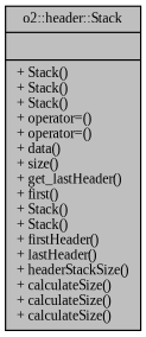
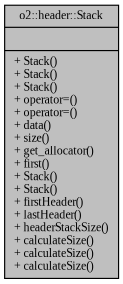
  digraph {
    fontname="Liberation Serif"
-   n1 [color=black fillcolor=grey75 fontcolor=black fontname="Liberation Serif" fontsize=10 height=0.2 label="{o2::header::Stack\n||+ Stack()\l+ Stack()\l+ Stack()\l+ operator=()\l+ operator=()\l+ data()\l+ size()\l+ get_lastHeader()\l+ first()\l+ Stack()\l+ Stack()\l+ firstHeader()\l+ lastHeader()\l+ headerStackSize()\l+ calculateSize()\l+ calculateSize()\l+ calculateSize()\l}" shape=record style=filled width=0.4]
+   n1 [color=black fillcolor=grey75 fontcolor=black fontname="Liberation Serif" fontsize=10 height=0.2 label="{o2::header::Stack\n||+ Stack()\l+ Stack()\l+ Stack()\l+ operator=()\l+ operator=()\l+ data()\l+ size()\l+ get_allocator()\l+ first()\l+ Stack()\l+ Stack()\l+ firstHeader()\l+ lastHeader()\l+ headerStackSize()\l+ calculateSize()\l+ calculateSize()\l+ calculateSize()\l}" shape=record style=filled width=0.4]
  }
